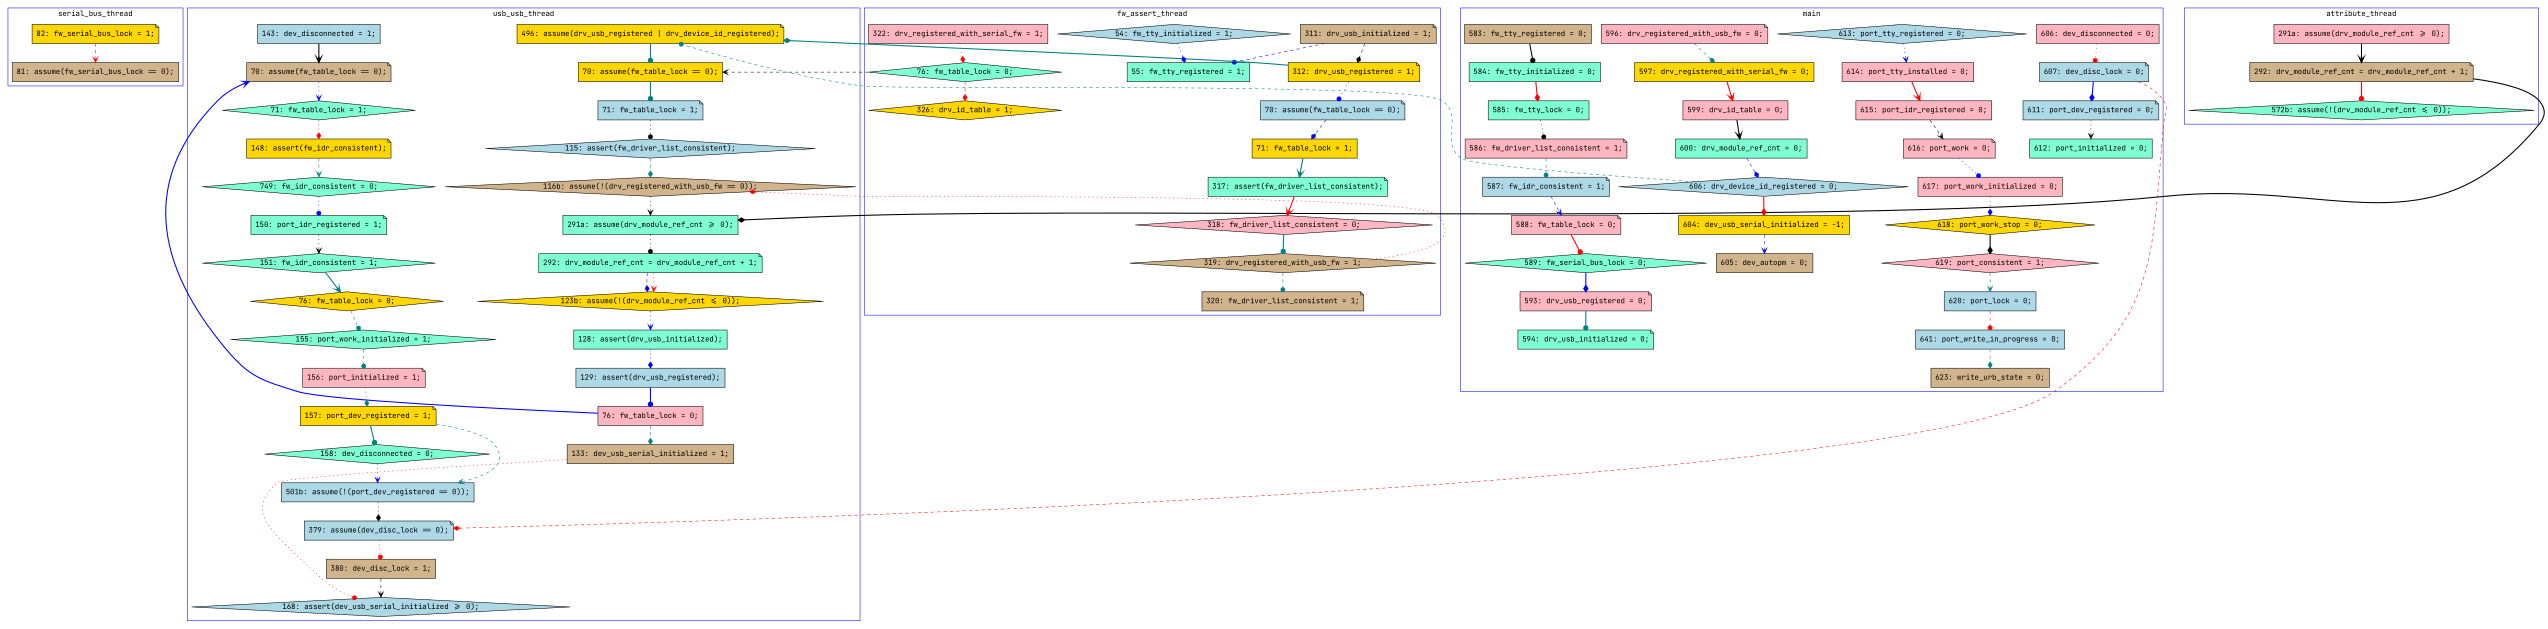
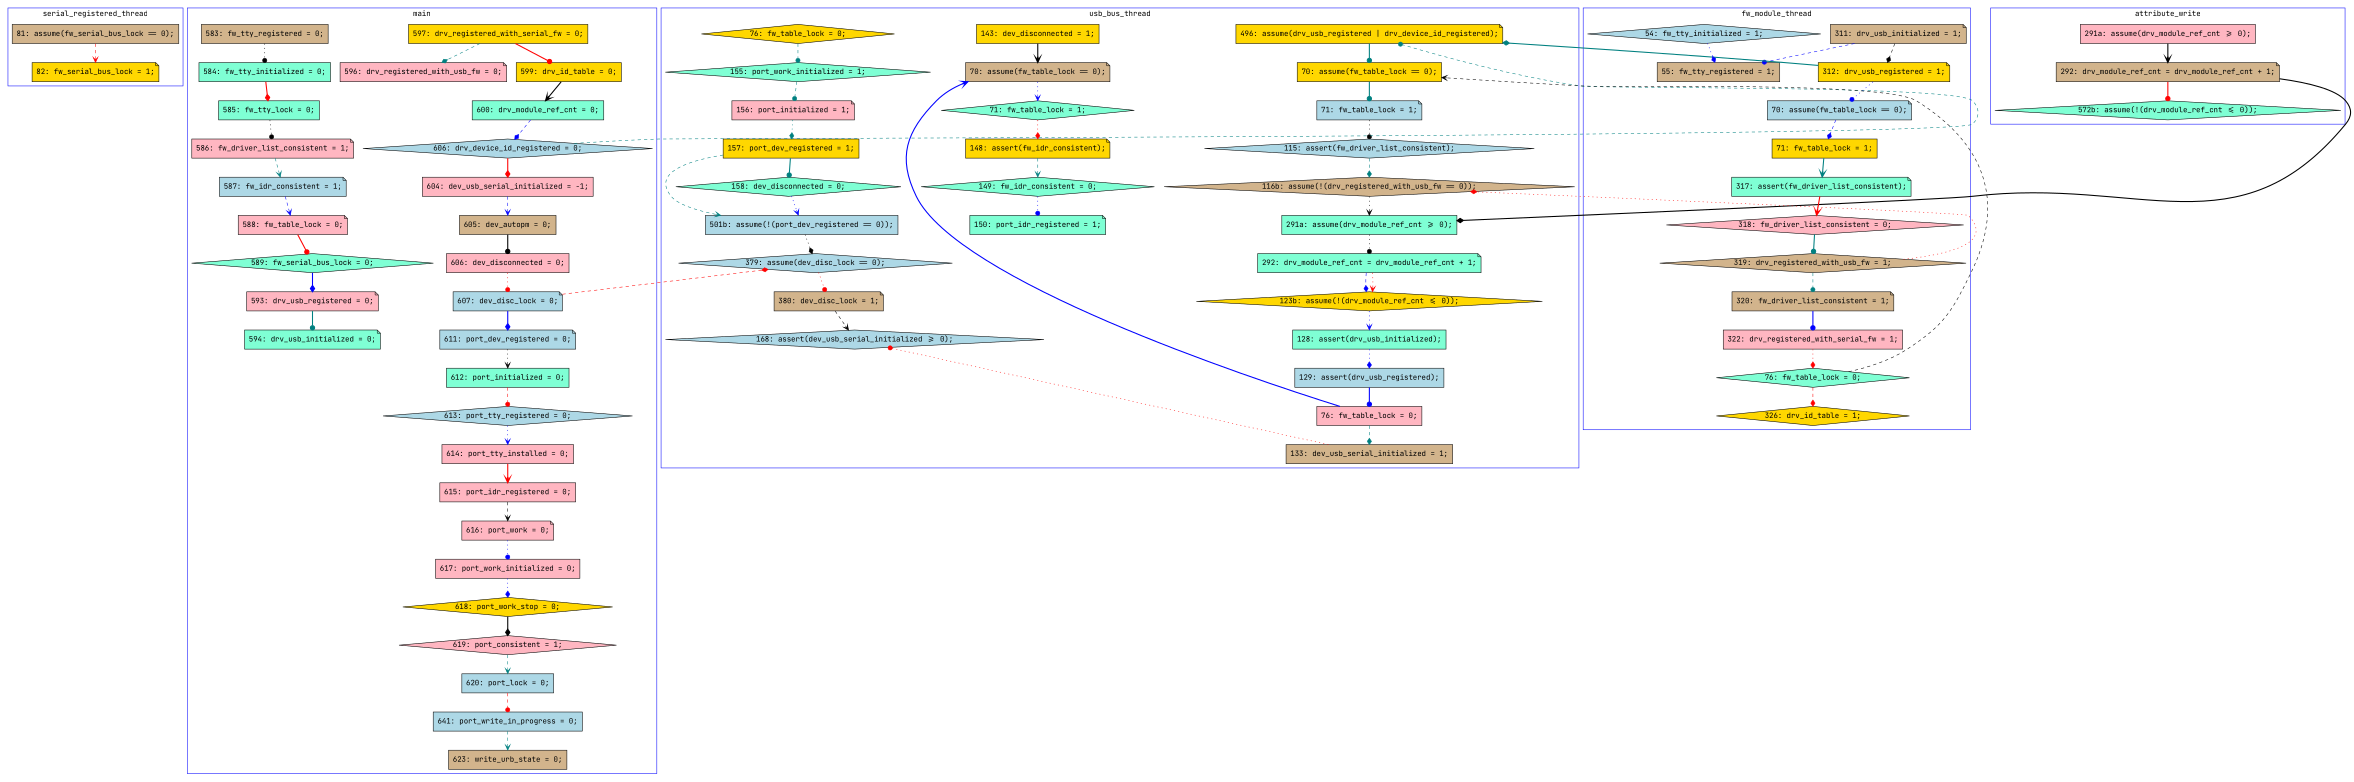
  digraph {
    fontname="JetBrains Mono"
    node [fillcolor=aquamarine fontname="JetBrains Mono" shape=box style=filled]
    edge [arrowhead=dot color=teal fontname="JetBrains Mono" style=dashed]
    n1 [fillcolor=tan label="81: assume(fw_serial_bus_lock == 0);"]
    n2 [fillcolor=gold label="82: fw_serial_bus_lock = 1;" shape=note]
    n3 [fillcolor=tan label="292: drv_module_ref_cnt = drv_module_ref_cnt + 1;" shape=note]
    n4 [label="572b: assume(!(drv_module_ref_cnt <= 0));" shape=diamond]
    n5 [fillcolor=lightpink label="291a: assume(drv_module_ref_cnt >= 0);"]
    n6 [fillcolor=tan label="133: dev_usb_serial_initialized = 1;"]
    n7 [fillcolor=lightblue label="168: assert(dev_usb_serial_initialized >= 0);" shape=diamond]
    n8 [fillcolor=lightblue label="71: fw_table_lock = 1;" shape=note]
    n9 [fillcolor=lightblue label="115: assert(fw_driver_list_consistent);" shape=diamond]
    n10 [label="291a: assume(drv_module_ref_cnt >= 0);"]
    n11 [label="292: drv_module_ref_cnt = drv_module_ref_cnt + 1;" shape=note]
    n12 [fillcolor=gold label="123b: assume(!(drv_module_ref_cnt <= 0));" shape=diamond]
-   n13 [fillcolor=lightblue label="379: assume(dev_disc_lock == 0);" shape=note]
-   n14 [fillcolor=tan label="380: dev_disc_lock = 1;"]
+   n13 [fillcolor=lightblue label="379: assume(dev_disc_lock == 0);" shape=diamond]
+   n14 [fillcolor=tan label="380: dev_disc_lock = 1;" shape=note]
    n15 [fillcolor=tan label="116b: assume(!(drv_registered_with_usb_fw == 0));" shape=diamond]
    n16 [label="71: fw_table_lock = 1;" shape=diamond]
    n17 [fillcolor=gold label="148: assert(fw_idr_consistent);" shape=note]
-   n18 [fillcolor=gold label="157: port_dev_registered = 1;" shape=note]
+   n18 [fillcolor=gold label="157: port_dev_registered = 1;"]
    n19 [fillcolor=lightblue label="501b: assume(!(port_dev_registered == 0));"]
    n20 [fillcolor=lightblue label="129: assert(drv_usb_registered);"]
    n21 [fillcolor=lightpink label="76: fw_table_lock = 0;"]
    n22 [fillcolor=gold label="496: assume(drv_usb_registered | drv_device_id_registered);" shape=note]
    n23 [fillcolor=tan label="70: assume(fw_table_lock == 0);" shape=note]
    n24 [fillcolor=gold label="70: assume(fw_table_lock == 0);"]
    n25 [label="158: dev_disconnected = 0;" shape=diamond]
-   n26 [fillcolor=lightblue label="143: dev_disconnected = 1;"]
+   n26 [fillcolor=gold label="143: dev_disconnected = 1;"]
    n27 [label="128: assert(drv_usb_initialized);"]
    n28 [label="155: port_work_initialized = 1;" shape=diamond]
    n29 [fillcolor=lightpink label="156: port_initialized = 1;" shape=note]
    n30 [fillcolor=gold label="76: fw_table_lock = 0;" shape=diamond]
-   n31 [label="151: fw_idr_consistent = 1;" shape=diamond]
-   n32 [label="749: fw_idr_consistent = 0;" shape=diamond]
+   n32 [label="149: fw_idr_consistent = 0;" shape=diamond]
    n33 [label="150: port_idr_registered = 1;" shape=note]
    n34 [fillcolor=lightpink label="606: dev_disconnected = 0;"]
    n35 [fillcolor=lightblue label="607: dev_disc_lock = 0;" shape=note]
    n36 [fillcolor=lightblue label="613: port_tty_registered = 0;" shape=diamond]
    n37 [fillcolor=lightpink label="614: port_tty_installed = 0;"]
    n38 [fillcolor=lightpink label="615: port_idr_registered = 0;"]
    n39 [fillcolor=lightblue label="606: drv_device_id_registered = 0;" shape=diamond]
-   n40 [fillcolor=gold label="604: dev_usb_serial_initialized = -1;"]
+   n40 [fillcolor=lightpink label="604: dev_usb_serial_initialized = -1;"]
    n41 [fillcolor=lightpink label="596: drv_registered_with_usb_fw = 0;" shape=note]
    n42 [fillcolor=gold label="597: drv_registered_with_serial_fw = 0;"]
    n43 [fillcolor=lightpink label="619: port_consistent = 1;" shape=diamond]
    n44 [fillcolor=lightblue label="620: port_lock = 0;"]
    n45 [fillcolor=tan label="583: fw_tty_registered = 0;"]
    n46 [label="584: fw_tty_initialized = 0;"]
    n47 [fillcolor=lightblue label="641: port_write_in_progress = 0;"]
    n48 [fillcolor=tan label="623: write_urb_state = 0;"]
    n49 [label="589: fw_serial_bus_lock = 0;" shape=diamond]
    n50 [fillcolor=lightpink label="593: drv_usb_registered = 0;" shape=note]
    n51 [fillcolor=tan label="605: dev_autopm = 0;"]
    n52 [fillcolor=lightpink label="586: fw_driver_list_consistent = 1;" shape=note]
    n53 [fillcolor=lightblue label="587: fw_idr_consistent = 1;" shape=note]
    n54 [fillcolor=lightblue label="611: port_dev_registered = 0;" shape=note]
    n55 [label="612: port_initialized = 0;"]
    n56 [fillcolor=gold label="618: port_work_stop = 0;" shape=diamond]
    n57 [fillcolor=lightpink label="616: port_work = 0;" shape=note]
    n58 [fillcolor=lightpink label="588: fw_table_lock = 0;" shape=note]
    n59 [label="585: fw_tty_lock = 0;"]
    n60 [label="600: drv_module_ref_cnt = 0;"]
-   n61 [fillcolor=lightpink label="599: drv_id_table = 0;"]
+   n61 [fillcolor=gold label="599: drv_id_table = 0;"]
    n62 [fillcolor=lightpink label="617: port_work_initialized = 0;"]
    n63 [label="594: drv_usb_initialized = 0;" shape=note]
    n64 [fillcolor=tan label="311: drv_usb_initialized = 1;" shape=note]
    n65 [fillcolor=gold label="312: drv_usb_registered = 1;" shape=note]
    n66 [fillcolor=lightpink label="322: drv_registered_with_serial_fw = 1;"]
    n67 [label="76: fw_table_lock = 0;" shape=diamond]
    n68 [fillcolor=tan label="319: drv_registered_with_usb_fw = 1;" shape=diamond]
    n69 [fillcolor=tan label="320: fw_driver_list_consistent = 1;" shape=note]
    n70 [fillcolor=lightpink label="318: fw_driver_list_consistent = 0;" shape=diamond]
    n71 [fillcolor=gold label="71: fw_table_lock = 1;"]
    n72 [label="317: assert(fw_driver_list_consistent);" shape=note]
    n73 [fillcolor=gold label="326: drv_id_table = 1;" shape=diamond]
    n74 [fillcolor=lightblue label="54: fw_tty_initialized = 1;" shape=diamond]
-   n75 [label="55: fw_tty_registered = 1;"]
+   n75 [fillcolor=tan label="55: fw_tty_registered = 1;"]
    n76 [fillcolor=lightblue label="70: assume(fw_table_lock == 0);" shape=note]
    subgraph cluster_1 {
      color=blue
-     label=serial_bus_thread
+     label=serial_registered_thread
      n1
      n2
    }
    subgraph cluster_2 {
      color=blue
-     label=attribute_thread
+     label=attribute_write
      n3
      n4
      n5
    }
    subgraph cluster_3 {
      color=blue
-     label=usb_usb_thread
+     label=usb_bus_thread
      n6
      n7
      n8
      n9
      n10
      n11
      n12
      n13
      n14
      n15
      n16
      n17
      n18
      n19
      n20
      n21
      n22
      n23
      n24
      n25
      n26
      n27
      n28
      n29
      n30
-     n31
      n32
      n33
    }
    subgraph cluster_4 {
      color=blue
      label=main
      n34
      n35
      n36
      n37
      n38
      n39
      n40
      n41
      n42
      n43
      n44
      n45
      n46
      n47
      n48
      n49
      n50
      n51
      n52
      n53
      n54
      n55
      n56
      n57
      n58
      n59
      n60
      n61
      n62
      n63
    }
    subgraph cluster_5 {
      color=blue
-     label=fw_assert_thread
+     label=fw_module_thread
      n64
      n65
      n66
      n67
      n68
      n69
      n70
      n71
      n72
      n73
      n74
      n75
      n76
    }
-   n2 -> n1 [arrowhead=vee color=red]
+   n1 -> n2 [arrowhead=vee color=red]
    n3 -> n4 [color=red style=bold]
    n3 -> n10 [arrowhead=diamond color=black constraint=false style=bold]
    n5 -> n3 [arrowhead=vee color=black style=bold]
    n6 -> n7 [color=red constraint=false style=dotted]
    n8 -> n9 [color=black style=dotted]
    n9 -> n15 [arrowhead=diamond]
    n10 -> n11 [color=black style=dotted]
    n11 -> n12 [arrowhead=diamond color=blue]
    n11 -> n12 [arrowhead=vee color=red constraint=false style=dotted]
    n12 -> n27 [arrowhead=vee color=blue style=dotted]
    n13 -> n14 [color=red style=dotted]
    n14 -> n7 [arrowhead=vee color=black]
    n15 -> n10 [arrowhead=vee color=black style=dotted]
    n16 -> n17 [arrowhead=diamond color=red style=dotted]
    n17 -> n32 [arrowhead=vee]
    n18 -> n19 [arrowhead=vee constraint=false]
    n18 -> n25 [style=bold]
    n19 -> n13 [arrowhead=diamond color=black style=dotted]
    n20 -> n21 [color=blue style=bold]
    n21 -> n6 [arrowhead=diamond]
    n21 -> n23 [arrowhead=vee color=blue constraint=false style=bold]
    n22 -> n24 [style=bold]
    n23 -> n16 [arrowhead=vee color=blue style=dotted]
    n24 -> n8 [style=bold]
    n25 -> n19 [arrowhead=vee color=blue style=dotted]
    n26 -> n23 [arrowhead=vee color=black style=bold]
    n27 -> n20 [arrowhead=diamond color=blue style=dotted]
    n28 -> n29
    n29 -> n18 [arrowhead=diamond style=dotted]
    n30 -> n28
-   n31 -> n30 [arrowhead=vee style=bold]
    n32 -> n33 [color=blue style=dotted]
-   n33 -> n31 [arrowhead=vee color=black style=dotted]
    n34 -> n35 [color=red style=dotted]
    n35 -> n13 [arrowhead=diamond color=red constraint=false]
    n35 -> n54 [arrowhead=diamond color=blue style=bold]
    n36 -> n37 [arrowhead=vee color=blue style=dotted]
    n37 -> n38 [arrowhead=vee color=red style=bold]
    n38 -> n57 [arrowhead=vee color=black]
    n39 -> n22 [constraint=false]
    n39 -> n40 [arrowhead=diamond color=red style=bold]
    n40 -> n51 [arrowhead=vee color=blue]
-   n41 -> n42 [arrowhead=diamond]
-   n42 -> n61 [arrowhead=vee color=red style=bold]
+   n42 -> n41 [arrowhead=diamond]
+   n42 -> n61 [color=red style=bold]
    n43 -> n44 [arrowhead=vee]
    n44 -> n47 [color=red]
-   n45 -> n46 [color=black style=bold]
+   n45 -> n46 [color=black style=dotted]
    n46 -> n59 [arrowhead=diamond color=red style=bold]
-   n47 -> n48 [arrowhead=diamond]
+   n47 -> n48 [arrowhead=vee]
    n49 -> n50 [arrowhead=diamond color=blue style=bold]
    n50 -> n63 [style=bold]
-   n52 -> n53
+   n51 -> n34 [color=black style=bold]
+   n52 -> n53 [arrowhead=vee]
    n53 -> n58 [arrowhead=vee color=blue]
    n54 -> n55 [arrowhead=vee color=black style=dotted]
+   n55 -> n36 [color=red]
    n56 -> n43 [arrowhead=diamond color=black style=bold]
    n57 -> n62 [color=blue style=dotted]
    n58 -> n49 [color=red style=bold]
    n59 -> n52 [color=black style=dotted]
    n60 -> n39 [arrowhead=diamond color=blue]
    n61 -> n60 [arrowhead=vee color=black style=bold]
    n62 -> n56 [arrowhead=diamond color=blue style=dotted]
    n64 -> n65 [arrowhead=diamond color=black]
    n64 -> n75 [color=blue]
    n65 -> n22 [arrowhead=diamond constraint=false style=bold]
    n65 -> n76 [color=blue style=dotted]
    n66 -> n67 [arrowhead=diamond color=red style=dotted]
    n67 -> n24 [arrowhead=vee color=black constraint=false]
    n67 -> n73 [arrowhead=diamond color=red]
    n68 -> n15 [arrowhead=diamond color=red constraint=false style=dotted]
    n68 -> n69
+   n69 -> n66 [color=blue style=bold]
    n70 -> n68 [style=bold]
    n71 -> n72 [arrowhead=vee style=bold]
    n72 -> n70 [arrowhead=vee color=red style=bold]
    n74 -> n75 [arrowhead=diamond color=blue style=dotted]
    n76 -> n71 [arrowhead=diamond color=blue]
  }
